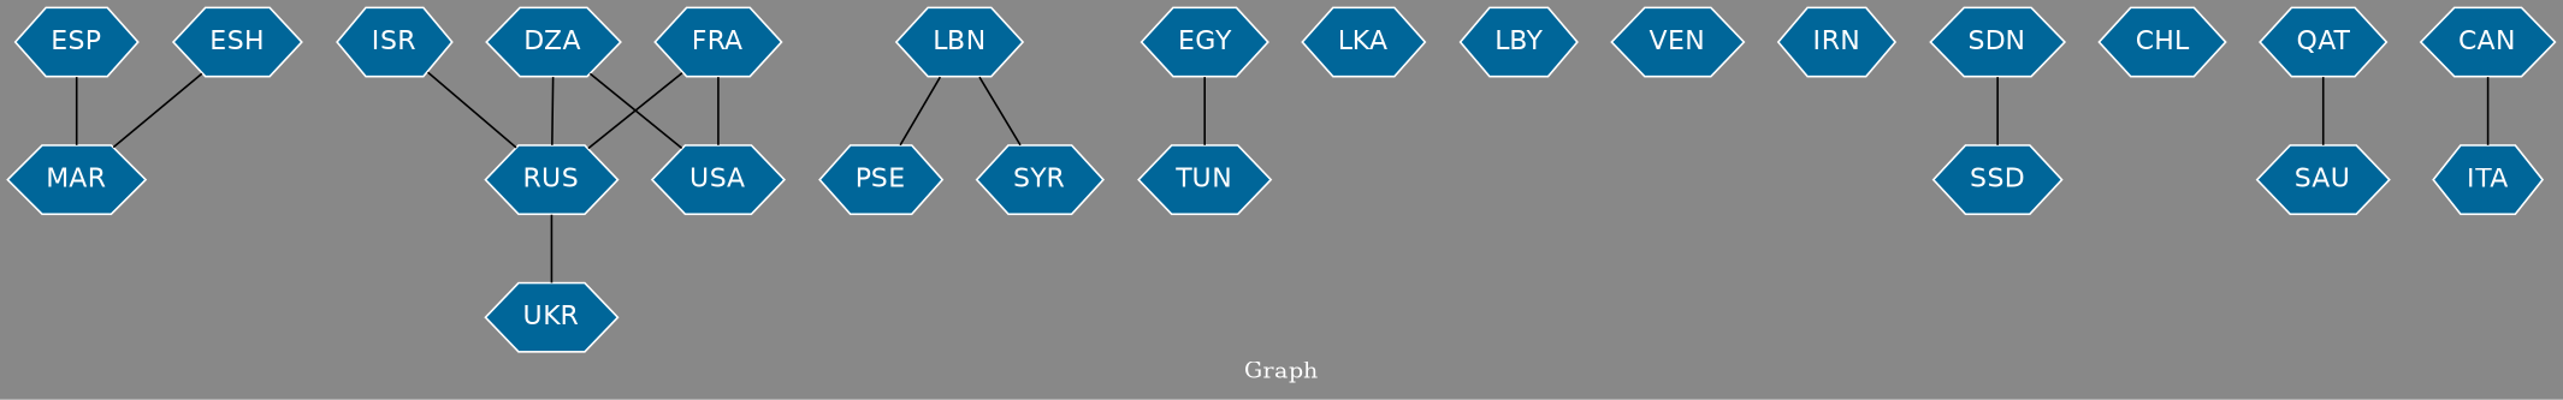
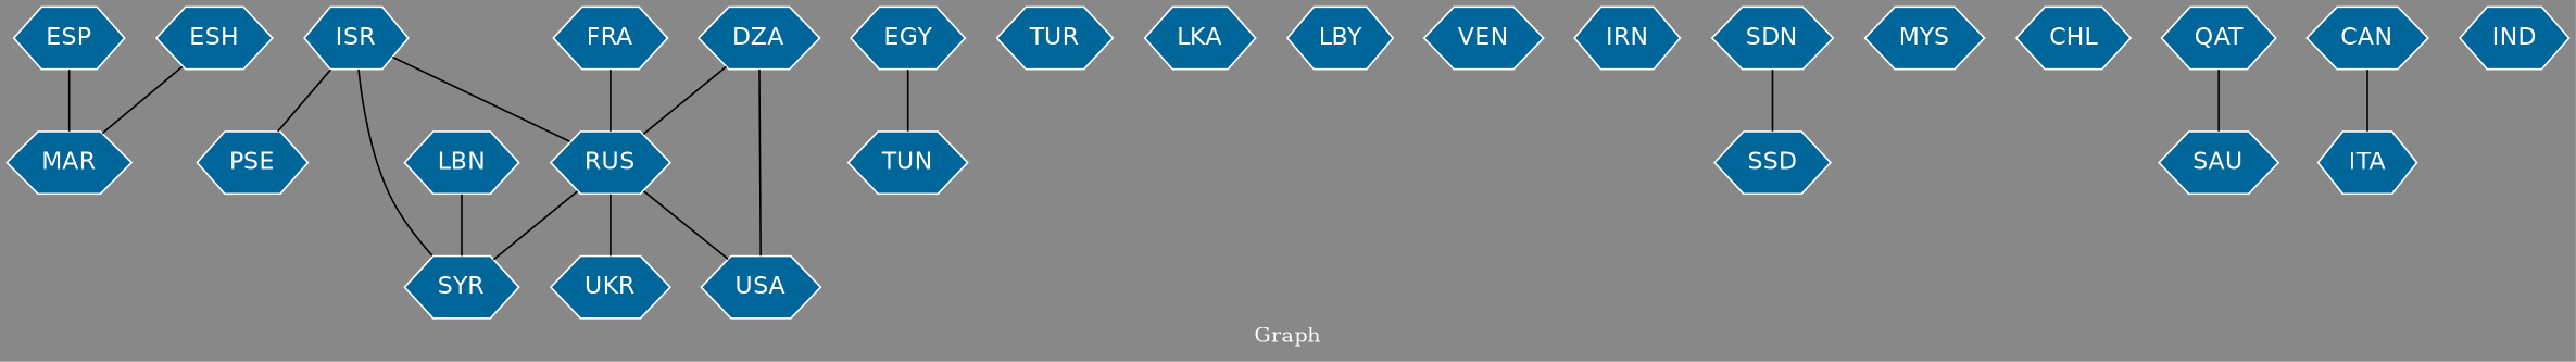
  graph {
    bgcolor="#888888"
    fontcolor=white
    fontsize=12
    label="Graph"
    node [color=white fillcolor="#006699" fontcolor=white fontname=Helvetica shape=hexagon style=filled]
    edge [arrowhead=open color=black fontcolor=white fontname=Courier fontsize=12 weight=1]
    n1 [label=MAR]
    n2 [label=ISR]
    n3 [label=PSE]
    n4 [label=SYR]
    n5 [label=RUS]
    n6 [label=LBN]
    n7 [label=FRA]
    n8 [label=UKR]
    n9 [label=TUN]
+   n10 [label=TUR]
    n11 [label=LKA]
    n12 [label=USA]
    n13 [label=LBY]
    n14 [label=EGY]
    n15 [label=VEN]
    n16 [label=IRN]
    n17 [label=ESP]
    n18 [label=SSD]
    n19 [label=SDN]
    n20 [label=ESH]
+   n21 [label=MYS]
    n22 [label=DZA]
    n23 [label=CHL]
    n24 [label=QAT]
    n25 [label=SAU]
    n26 [label=CAN]
    n27 [label=ITA]
-   n6 -- n3
+   n28 [label=IND]
+   n2 -- n3
+   n2 -- n4
    n2 -- n5
+   n5 -- n4
    n5 -- n8 [weight=5]
-   n7 -- n12 [weight=3]
+   n5 -- n12 [weight=3]
    n6 -- n4
    n7 -- n5
    n14 -- n9
    n17 -- n1 [weight=3]
    n19 -- n18
    n20 -- n1
    n22 -- n5
    n22 -- n12
    n24 -- n25 [weight=2]
    n26 -- n27 [weight=2]
  }
